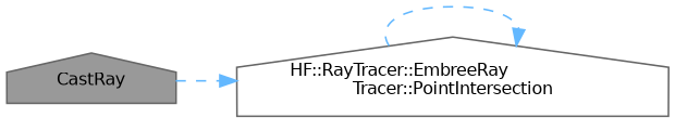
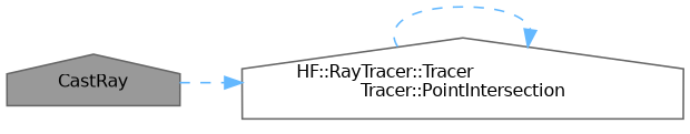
  digraph {
    rankdir=LR
    node [fontname=Helvetica fontsize=10 shape=house style=filled]
    edge [color=steelblue1 fontname=Helvetica fontsize=10 labelfontname=Helvetica labelfontsize=10 style=dashed]
    n1 [color=gray40 fillcolor=grey60 fontcolor=black height=0.2 label=CastRay width=0.4]
-   n2 [color=grey40 fillcolor=white height=0.2 label="HF::RayTracer::EmbreeRay\lTracer::PointIntersection" width=0.4]
+   n2 [color=grey40 fillcolor=white height=0.2 label="HF::RayTracer::Tracer\lTracer::PointIntersection" width=0.4]
    n1 -> n2
    n2 -> n2
  }
